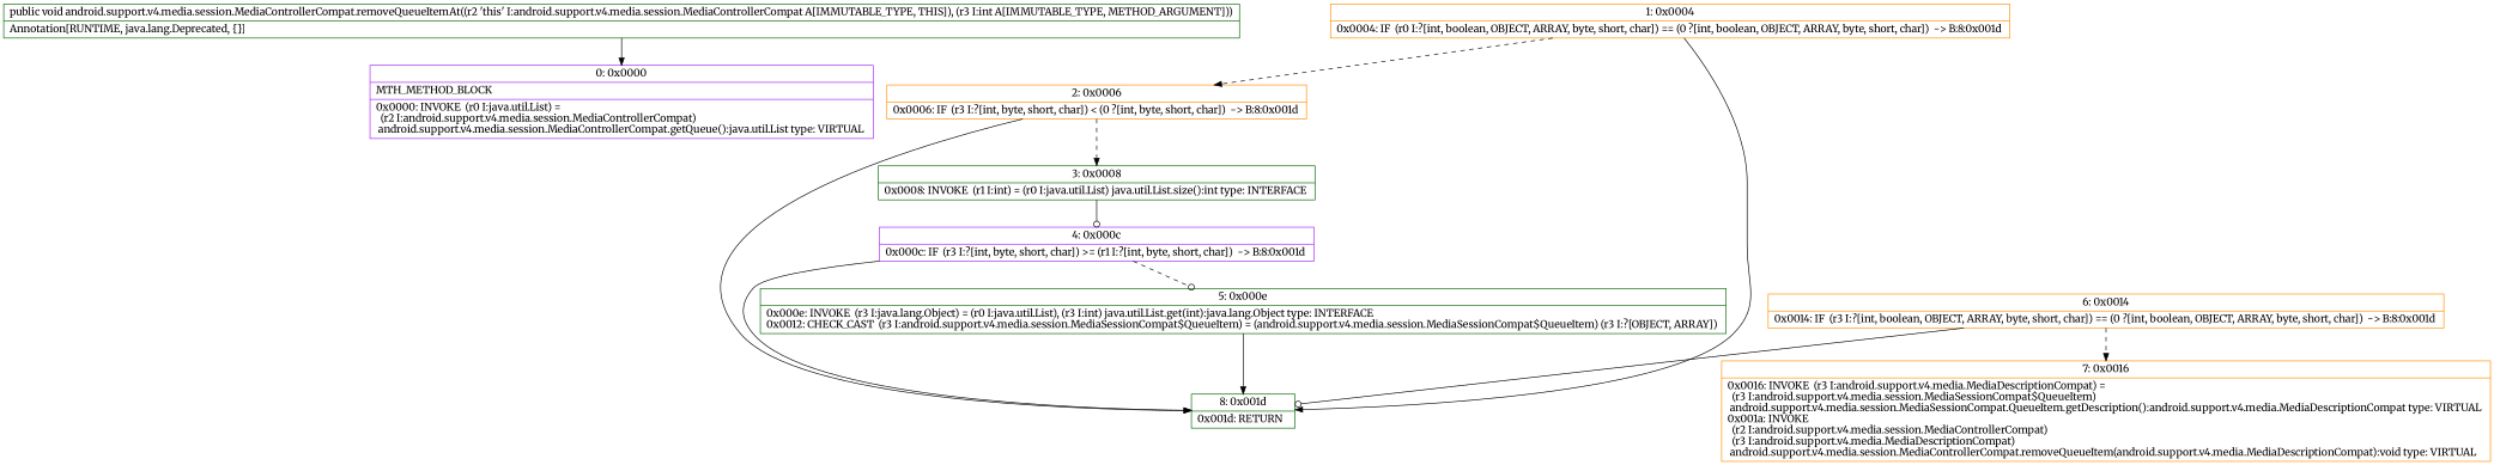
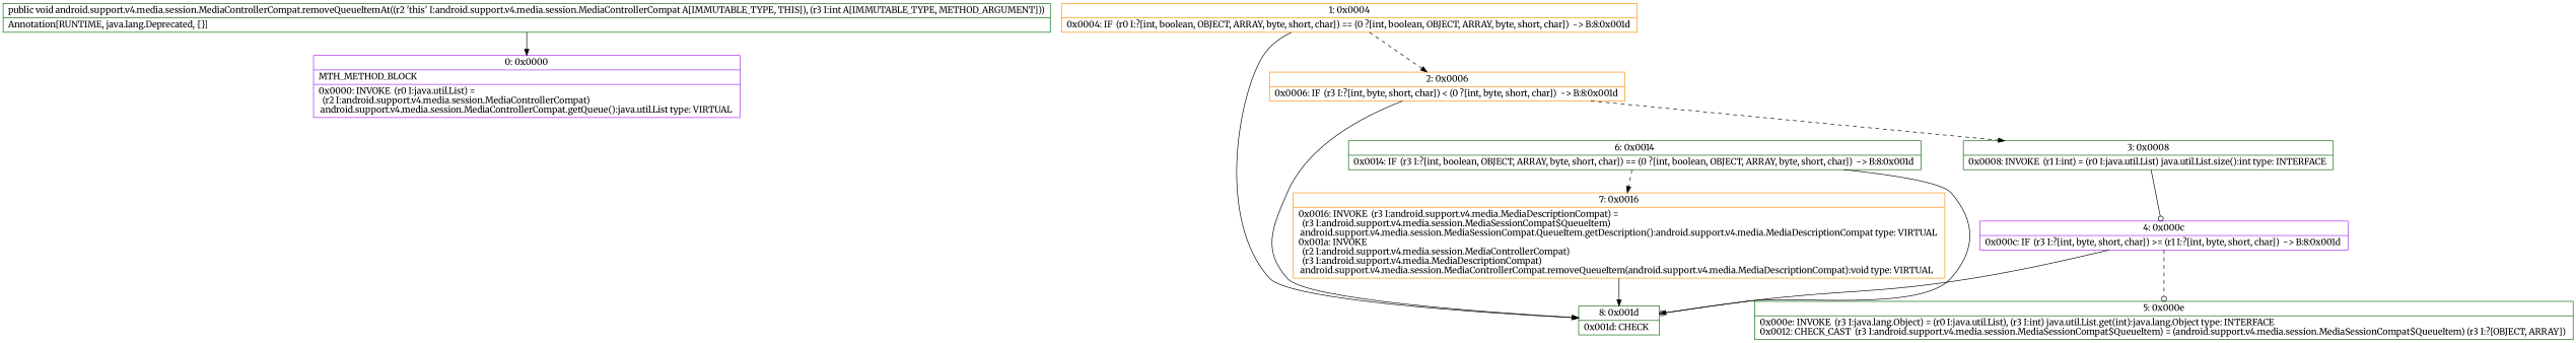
  digraph {
    fontname=Merriweather
    node [color=darkorange fontname=Merriweather shape=record]
    edge [arrowhead=normal fontname=Merriweather]
    n1 [color=purple label="{0\:\ 0x0000|MTH_METHOD_BLOCK\l|0x0000: INVOKE  (r0 I:java.util.List) = \l  (r2 I:android.support.v4.media.session.MediaControllerCompat)\l android.support.v4.media.session.MediaControllerCompat.getQueue():java.util.List type: VIRTUAL \l}"]
    n2 [label="{1\:\ 0x0004|0x0004: IF  (r0 I:?[int, boolean, OBJECT, ARRAY, byte, short, char]) == (0 ?[int, boolean, OBJECT, ARRAY, byte, short, char])  \-\> B:8:0x001d \l}"]
    n3 [label="{2\:\ 0x0006|0x0006: IF  (r3 I:?[int, byte, short, char]) \< (0 ?[int, byte, short, char])  \-\> B:8:0x001d \l}"]
-   n4 [color=darkgreen label="{8\:\ 0x001d|0x001d: RETURN   \l}"]
+   n4 [color=darkgreen label="{8\:\ 0x001d|0x001d: CHECK   \l}"]
    n5 [color=darkgreen label="{3\:\ 0x0008|0x0008: INVOKE  (r1 I:int) = (r0 I:java.util.List) java.util.List.size():int type: INTERFACE \l}"]
    n6 [color=purple label="{4\:\ 0x000c|0x000c: IF  (r3 I:?[int, byte, short, char]) \>= (r1 I:?[int, byte, short, char])  \-\> B:8:0x001d \l}"]
    n7 [color=darkgreen label="{5\:\ 0x000e|0x000e: INVOKE  (r3 I:java.lang.Object) = (r0 I:java.util.List), (r3 I:int) java.util.List.get(int):java.lang.Object type: INTERFACE \l0x0012: CHECK_CAST  (r3 I:android.support.v4.media.session.MediaSessionCompat$QueueItem) = (android.support.v4.media.session.MediaSessionCompat$QueueItem) (r3 I:?[OBJECT, ARRAY]) \l}"]
-   n8 [label="{6\:\ 0x0014|0x0014: IF  (r3 I:?[int, boolean, OBJECT, ARRAY, byte, short, char]) == (0 ?[int, boolean, OBJECT, ARRAY, byte, short, char])  \-\> B:8:0x001d \l}"]
+   n8 [color=darkgreen label="{6\:\ 0x0014|0x0014: IF  (r3 I:?[int, boolean, OBJECT, ARRAY, byte, short, char]) == (0 ?[int, boolean, OBJECT, ARRAY, byte, short, char])  \-\> B:8:0x001d \l}"]
    n9 [label="{7\:\ 0x0016|0x0016: INVOKE  (r3 I:android.support.v4.media.MediaDescriptionCompat) = \l  (r3 I:android.support.v4.media.session.MediaSessionCompat$QueueItem)\l android.support.v4.media.session.MediaSessionCompat.QueueItem.getDescription():android.support.v4.media.MediaDescriptionCompat type: VIRTUAL \l0x001a: INVOKE  \l  (r2 I:android.support.v4.media.session.MediaControllerCompat)\l  (r3 I:android.support.v4.media.MediaDescriptionCompat)\l android.support.v4.media.session.MediaControllerCompat.removeQueueItem(android.support.v4.media.MediaDescriptionCompat):void type: VIRTUAL \l}"]
    n10 [color=darkgreen label="{public void android.support.v4.media.session.MediaControllerCompat.removeQueueItemAt((r2 'this' I:android.support.v4.media.session.MediaControllerCompat A[IMMUTABLE_TYPE, THIS]), (r3 I:int A[IMMUTABLE_TYPE, METHOD_ARGUMENT]))  | Annotation[RUNTIME, java.lang.Deprecated, \{\}]\l}"]
    n2 -> n3 [style=dashed]
    n2 -> n4
    n3 -> n4
    n3 -> n5 [style=dashed]
    n5 -> n6 [arrowhead=odot]
    n6 -> n4
    n6 -> n7 [arrowhead=odot style=dashed]
    n8 -> n4 [arrowhead=odot]
    n8 -> n9 [style=dashed]
-   n7 -> n4
+   n9 -> n4
    n10 -> n1
  }
